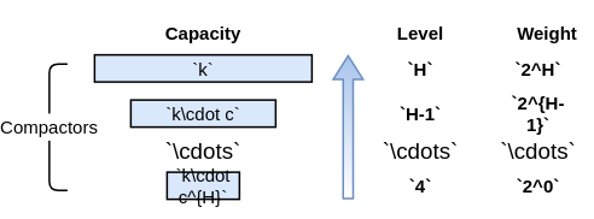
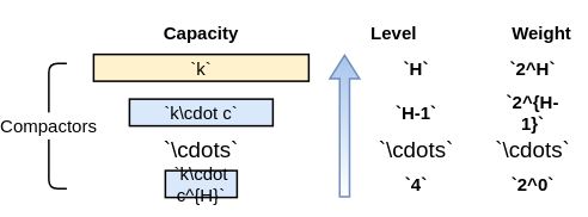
  <mxCell id="0" />
  <mxCell id="1" parent="0" />
- <mxCell id="2" value="&lt;font style=&quot;font-size: 20px;&quot;&gt;`k`&lt;/font&gt;" style="rounded=0;whiteSpace=wrap;html=1;fillColor=#dae8fc;strokeColor=#000000;shadow=0;strokeWidth=2;" vertex="1" parent="1"><mxGeometry x="100" y="60" width="240" height="30" as="geometry" /></mxCell>
+ <mxCell id="2" value="&lt;font style=&quot;font-size: 20px;&quot;&gt;`k`&lt;/font&gt;" style="rounded=0;whiteSpace=wrap;html=1;fillColor=#fff2cc;strokeColor=#000000;shadow=0;strokeWidth=2;" vertex="1" parent="1"><mxGeometry x="100" y="60" width="240" height="30" as="geometry" /></mxCell>
  <mxCell id="3" value="&lt;font style=&quot;font-size: 20px;&quot;&gt;`k\cdot c`&lt;/font&gt;" style="rounded=0;whiteSpace=wrap;html=1;fillColor=#dae8fc;strokeColor=#000000;strokeWidth=2;" vertex="1" parent="1"><mxGeometry y="110" width="160" height="30" as="geometry" x="140" /></mxCell>
  <mxCell id="4" value="&lt;font style=&quot;font-size: 20px;&quot;&gt;`k\cdot c^{H}`&lt;/font&gt;" style="rounded=0;whiteSpace=wrap;html=1;fillColor=#dae8fc;strokeColor=#000000;strokeWidth=2;" vertex="1" parent="1"><mxGeometry x="180" y="190" width="80" height="30" as="geometry" /></mxCell>
  <mxCell id="5" value="&lt;font size=&quot;1&quot; face=&quot;Helvetica&quot;&gt;&lt;b style=&quot;font-size: 20px;&quot;&gt;Capacity&lt;/b&gt;&lt;/font&gt;" style="text;html=1;align=center;verticalAlign=middle;whiteSpace=wrap;rounded=0;fontSize=16;" vertex="1" parent="1"><mxGeometry x="190" y="20" width="60" height="30" as="geometry" /></mxCell>
  <mxCell id="6" value="&lt;font style=&quot;font-size: 25px;&quot; face=&quot;Helvetica&quot;&gt;`\cdots`&lt;/font&gt;" style="text;html=1;align=center;verticalAlign=middle;whiteSpace=wrap;rounded=0;fontSize=16;rotation=0;" vertex="1" parent="1"><mxGeometry x="190" y="150" width="60" height="30" as="geometry" /></mxCell>
- <mxCell id="7" value="&lt;font size=&quot;1&quot; face=&quot;Helvetica&quot;&gt;&lt;b style=&quot;font-size: 20px;&quot;&gt;Level&lt;/b&gt;&lt;/font&gt;" style="text;html=1;align=center;verticalAlign=middle;whiteSpace=wrap;rounded=0;fontSize=16;" vertex="1" parent="1"><mxGeometry x="430" y="20" width="60" height="30" as="geometry" /></mxCell>
+ <mxCell id="7" value="&lt;font size=&quot;1&quot; face=&quot;Helvetica&quot;&gt;&lt;b style=&quot;font-size: 20px;&quot;&gt;Level&lt;/b&gt;&lt;/font&gt;" style="text;html=1;align=center;verticalAlign=middle;whiteSpace=wrap;rounded=0;fontSize=16;" vertex="1" parent="1"><mxGeometry x="405" y="20" width="60" height="30" as="geometry" /></mxCell>
  <mxCell id="8" value="&lt;font size=&quot;1&quot; face=&quot;Helvetica&quot;&gt;&lt;b style=&quot;font-size: 20px;&quot;&gt;`H`&lt;/b&gt;&lt;/font&gt;" style="text;html=1;align=center;verticalAlign=middle;whiteSpace=wrap;rounded=0;fontSize=16;" vertex="1" parent="1"><mxGeometry x="430" y="60" width="60" height="30" as="geometry" /></mxCell>
  <mxCell id="9" value="&lt;font size=&quot;1&quot; face=&quot;Helvetica&quot;&gt;&lt;b style=&quot;font-size: 20px;&quot;&gt;`H-1`&lt;/b&gt;&lt;/font&gt;" style="text;html=1;align=center;verticalAlign=middle;whiteSpace=wrap;rounded=0;fontSize=16;" vertex="1" parent="1"><mxGeometry x="430" y="110" width="60" height="30" as="geometry" /></mxCell>
  <mxCell id="10" value="&lt;font size=&quot;1&quot; face=&quot;Helvetica&quot;&gt;&lt;b style=&quot;font-size: 20px;&quot;&gt;`4`&lt;/b&gt;&lt;/font&gt;" style="text;html=1;align=center;verticalAlign=middle;whiteSpace=wrap;rounded=0;fontSize=16;" vertex="1" parent="1"><mxGeometry x="430" y="190" width="60" height="30" as="geometry" /></mxCell>
  <mxCell id="11" value="&lt;font style=&quot;font-size: 25px;&quot; face=&quot;Helvetica&quot;&gt;`\cdots`&lt;/font&gt;" style="text;html=1;align=center;verticalAlign=middle;whiteSpace=wrap;rounded=0;fontSize=16;rotation=0;" vertex="1" parent="1"><mxGeometry x="430" y="150" width="60" height="30" as="geometry" /></mxCell>
  <mxCell id="12" value="&lt;span style=&quot;font-size: 20px;&quot;&gt;&lt;b&gt;Weight&lt;/b&gt;&lt;/span&gt;" style="text;html=1;align=center;verticalAlign=middle;whiteSpace=wrap;rounded=0;fontSize=16;" vertex="1" parent="1"><mxGeometry x="570" y="20" width="60" height="30" as="geometry" /></mxCell>
  <mxCell id="13" value="&lt;font size=&quot;1&quot; face=&quot;Helvetica&quot;&gt;&lt;b style=&quot;font-size: 20px;&quot;&gt;`2^H`&lt;/b&gt;&lt;/font&gt;" style="text;html=1;align=center;verticalAlign=middle;whiteSpace=wrap;rounded=0;fontSize=16;" vertex="1" parent="1"><mxGeometry x="560" y="60" width="60" height="30" as="geometry" /></mxCell>
  <mxCell id="14" value="&lt;font size=&quot;1&quot; face=&quot;Helvetica&quot;&gt;&lt;b style=&quot;font-size: 20px;&quot;&gt;`2^{H-1}`&lt;/b&gt;&lt;/font&gt;" style="text;html=1;align=center;verticalAlign=middle;whiteSpace=wrap;rounded=0;fontSize=16;" vertex="1" parent="1"><mxGeometry x="560" y="110" width="60" height="30" as="geometry" /></mxCell>
  <mxCell id="15" value="&lt;font size=&quot;1&quot; face=&quot;Helvetica&quot;&gt;&lt;b style=&quot;font-size: 20px;&quot;&gt;`2^0`&lt;/b&gt;&lt;/font&gt;" style="text;html=1;align=center;verticalAlign=middle;whiteSpace=wrap;rounded=0;fontSize=16;" vertex="1" parent="1"><mxGeometry x="560" y="190" width="60" height="30" as="geometry" /></mxCell>
  <mxCell id="16" value="&lt;font style=&quot;font-size: 25px;&quot; face=&quot;Helvetica&quot;&gt;`\cdots`&lt;/font&gt;" style="text;html=1;align=center;verticalAlign=middle;whiteSpace=wrap;rounded=0;fontSize=16;rotation=0;" vertex="1" parent="1"><mxGeometry x="560" y="150" width="60" height="30" as="geometry" /></mxCell>
  <mxCell id="17" value="" style="shape=flexArrow;endArrow=classic;html=1;rounded=0;fontSize=12;startSize=8;endSize=8;curved=1;fillColor=#FFFFFF;strokeColor=#6c8ebf;gradientColor=#A9C4EB;gradientDirection=north;strokeWidth=2;" edge="1" parent="1"><mxGeometry width="50" height="50" relative="1" as="geometry"><mxPoint x="380" y="220" as="sourcePoint" /><mxPoint x="380" y="60" as="targetPoint" /></mxGeometry></mxCell>
  <mxCell id="18" value="" style="shape=curlyBracket;whiteSpace=wrap;html=1;rounded=1;labelPosition=left;verticalLabelPosition=middle;align=right;verticalAlign=middle;strokeWidth=2;size=0;" vertex="1" parent="1"><mxGeometry x="50" y="70" width="20" height="140" as="geometry" /></mxCell>
  <mxCell id="19" value="&lt;font size=&quot;1&quot; face=&quot;Helvetica&quot;&gt;&lt;span style=&quot;font-size: 20px;&quot;&gt;Compactors&lt;/span&gt;&lt;/font&gt;" style="text;html=1;align=center;verticalAlign=middle;whiteSpace=wrap;rounded=0;fontSize=16;fillColor=default;" vertex="1" parent="1"><mxGeometry x="20" y="125" width="60" height="30" as="geometry" /></mxCell>
